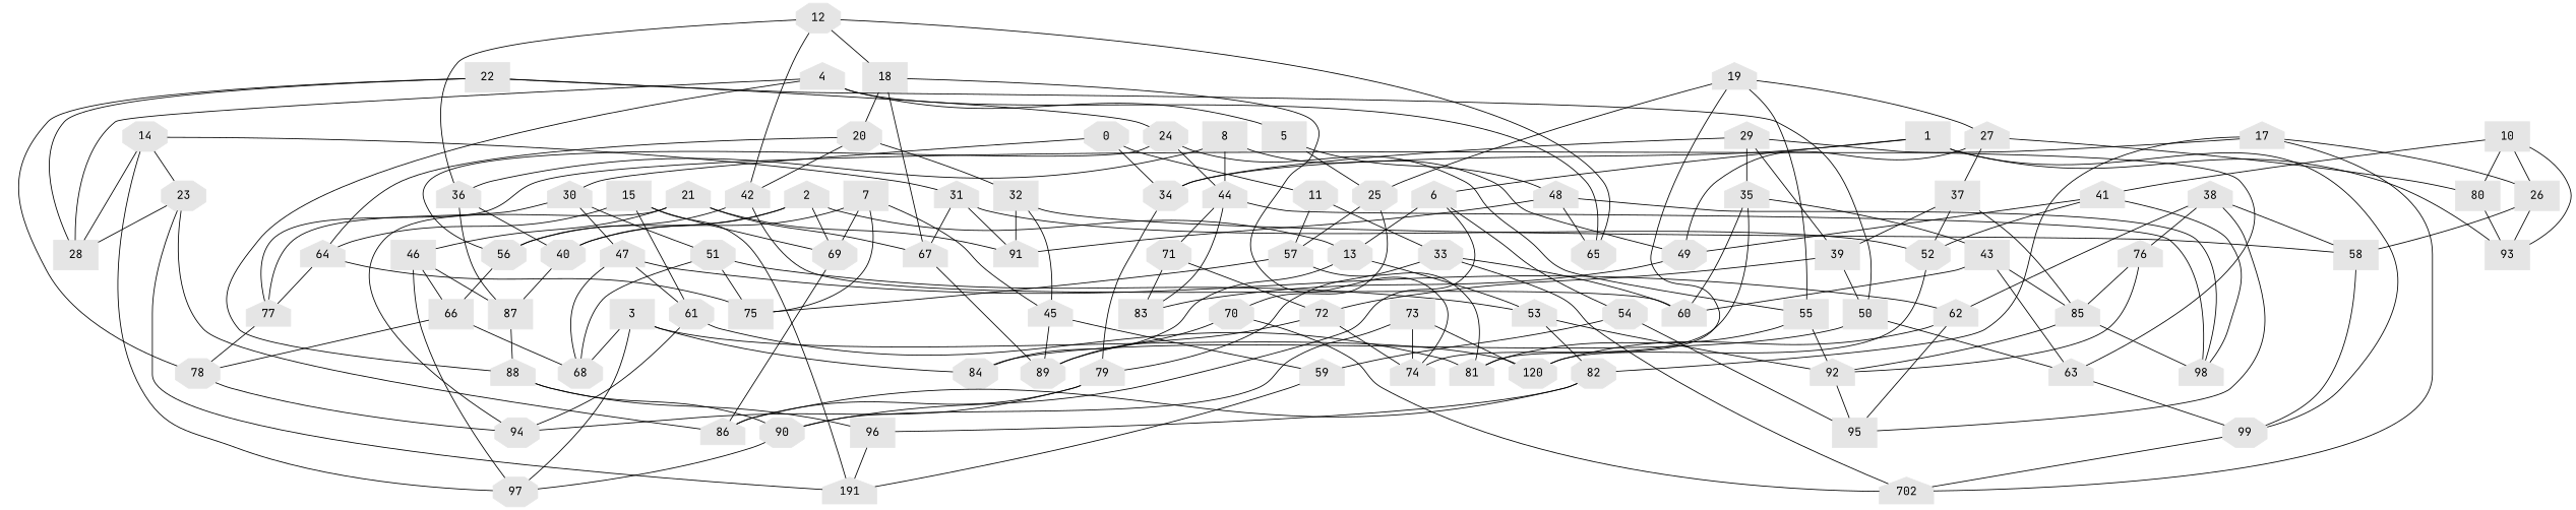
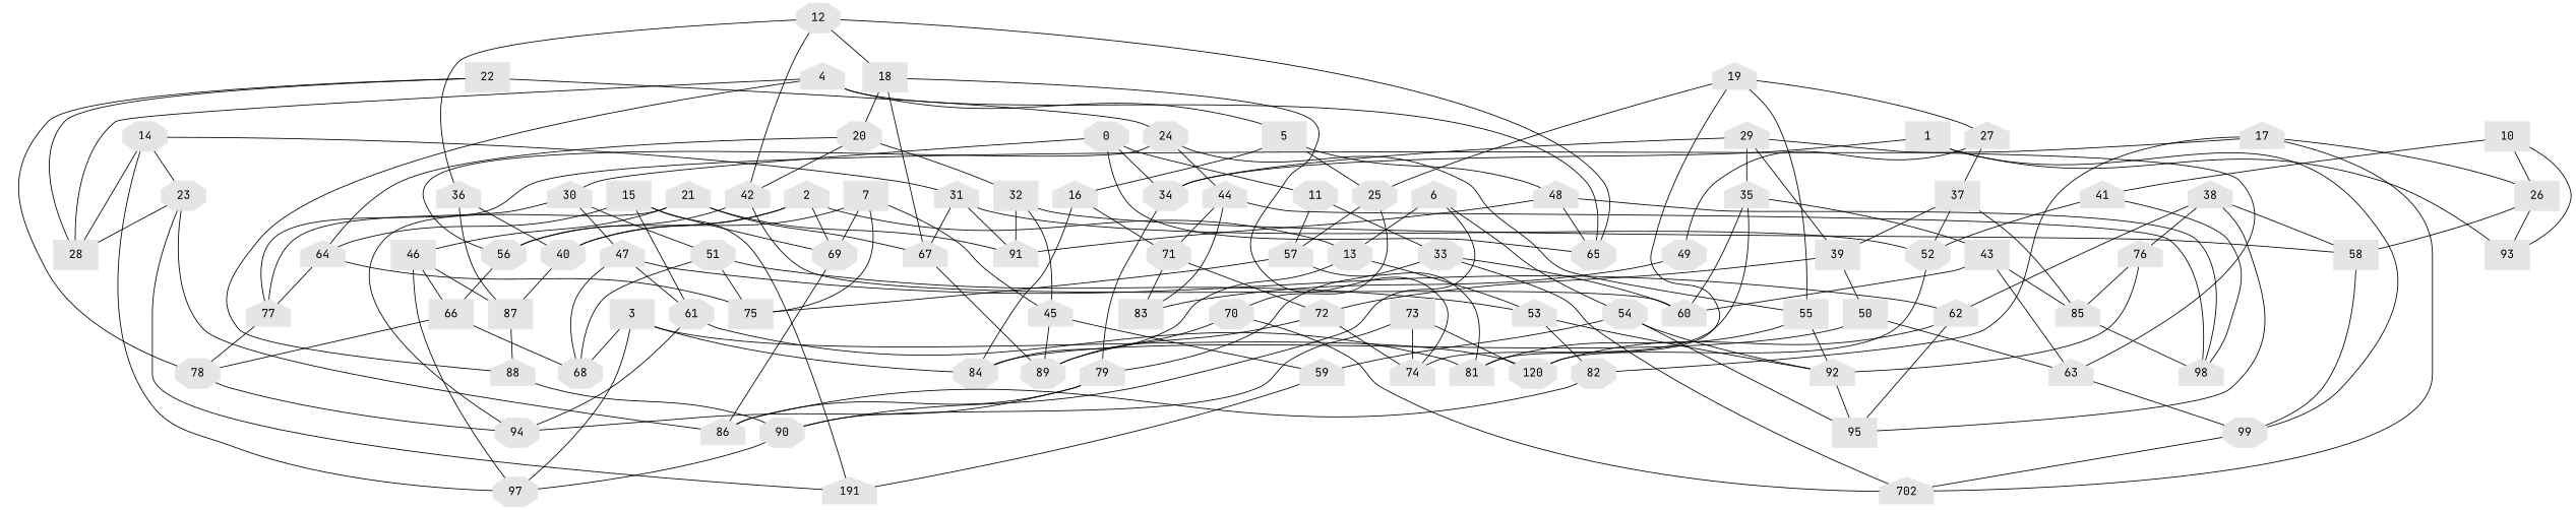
  graph {
    fontname="JetBrains Mono"
    node [color=gray90 fontname="JetBrains Mono" shape=house style=filled]
    edge [fontname="JetBrains Mono"]
    1 [shape=box]
    6
    34 [shape=octagon]
    93 [shape=box]
    99 [shape=octagon]
    13 [shape=octagon]
    54 [shape=octagon]
    90 [shape=octagon]
    79
    n10 [label=702]
    2
    40 [shape=octagon]
    56 [shape=octagon]
    69 [shape=octagon]
    84 [shape=octagon]
    53
    87 [shape=box]
    66 [shape=box]
    86
    3 [shape=box]
    68 [shape=octagon]
    97 [shape=octagon]
    n23 [label=120 shape=octagon]
    5 [shape=box]
    4
    28 [shape=box]
    65 [shape=octagon]
    88
+   16
    25 [shape=octagon]
    48
-   96 [shape=box]
    71 [shape=octagon]
    57
    70 [shape=octagon]
    91
    98
    95 [shape=box]
    59
    92
    7 [shape=box]
    45
    75 [shape=box]
    89 [shape=octagon]
-   8 [shape=box]
    36
    44
    49 [shape=octagon]
    83 [shape=box]
-   80 [shape=box]
    n51 [label=0 shape=octagon]
    11 [shape=octagon]
    30
    33 [shape=octagon]
    77
    47
    51 [shape=octagon]
    10 [shape=box]
    26 [shape=box]
    41
    58 [shape=box]
    52 [shape=octagon]
    60
    81
    n65 [label=191]
    12 [shape=octagon]
    18 [shape=box]
    42
    20 [shape=octagon]
    67
    74
    82 [shape=octagon]
    14 [shape=octagon]
    23 [shape=octagon]
    31
    15 [shape=box]
    61 [shape=octagon]
    64
    94 [shape=octagon]
    72
    17
    78 [shape=octagon]
    32 [shape=box]
    19
    27
    55 [shape=box]
    37 [shape=box]
    21
    46 [shape=box]
    22 [shape=box]
    24 [shape=octagon]
    50 [shape=box]
    63
    39 [shape=box]
    85
    29
    35
    43 [shape=box]
    62
    38
    76
    73 [shape=box]
-   1 -- 6
    1 -- 34
    1 -- 93
    1 -- 99
    6 -- 13
    6 -- 54
    6 -- 90
    34 -- 79
    99 -- n10
    13 -- 84
    13 -- 53
    54 -- 95
    54 -- 59
-   85 -- 92
+   54 -- 92
    90 -- 97
    79 -- 86
    79 -- 94
    2 -- 13
    2 -- 40
    2 -- 56
    2 -- 69
    40 -- 87
    56 -- 66
    69 -- 86
    53 -- 92
    53 -- 82
    87 -- 88
    66 -- 68
    66 -- 78
    3 -- 84
    3 -- 68
    3 -- 97
    3 -- n23
+   5 -- 16
    5 -- 25
    5 -- 48
    4 -- 5
    4 -- 28
    4 -- 65
    4 -- 88
    88 -- 90
-   88 -- 96
+   16 -- 84
+   16 -- 71
    25 -- 57
    25 -- 70
    48 -- 65
    48 -- 91
    48 -- 98
-   96 -- n65
    71 -- 83
    71 -- 72
    57 -- 75
    57 -- 81
    70 -- n10
    70 -- 89
    59 -- n65
    92 -- 95
    7 -- 40
    7 -- 69
    7 -- 45
    7 -- 75
    45 -- 59
    45 -- 89
-   8 -- 36
-   8 -- 44
-   8 -- 49
    36 -- 40
    36 -- 87
    44 -- 71
    44 -- 98
    44 -- 83
    49 -- 83
-   80 -- 93
    n51 -- 34
+   n51 -- 65
    n51 -- 11
    n51 -- 30
    11 -- 57
    11 -- 33
    30 -- 77
    30 -- 47
    30 -- 51
    33 -- 79
    33 -- n10
    33 -- 60
    77 -- 78
    47 -- 68
    47 -- 61
    47 -- 62
    51 -- 53
    51 -- 68
    51 -- 75
    10 -- 93
-   10 -- 80
    10 -- 26
    10 -- 41
    26 -- 93
    26 -- 58
    41 -- 98
-   41 -- 49
    41 -- 52
    58 -- 99
    52 -- n23
    12 -- 65
    12 -- 36
    12 -- 18
    12 -- 42
    18 -- 20
    18 -- 67
    18 -- 74
    42 -- 56
    42 -- 60
    20 -- 42
    20 -- 64
    20 -- 32
    67 -- 89
    82 -- 86
-   82 -- 96
    14 -- 97
    14 -- 28
    14 -- 23
    14 -- 31
    23 -- 86
    23 -- 28
    23 -- n65
    31 -- 91
    31 -- 52
    31 -- 67
    15 -- 69
    15 -- n65
    15 -- 61
    15 -- 64
    61 -- 81
    61 -- 94
    64 -- 75
    64 -- 77
    72 -- 89
    72 -- 74
    17 -- n10
    17 -- 77
    17 -- 26
    17 -- 82
    78 -- 94
    32 -- 91
    32 -- 45
    32 -- 58
    19 -- 25
    19 -- 81
    19 -- 27
    19 -- 55
    27 -- 49
-   27 -- 80
    27 -- 37
    55 -- 92
    55 -- 81
    37 -- 52
    37 -- 39
    37 -- 85
    21 -- 91
    21 -- 67
    21 -- 94
    21 -- 46
    46 -- 87
    46 -- 66
    46 -- 97
    22 -- 28
    22 -- 78
    22 -- 24
-   22 -- 50
    24 -- 56
    24 -- 44
    24 -- 55
    50 -- 84
    50 -- 63
    63 -- 99
    39 -- 72
    39 -- 50
    85 -- 98
    29 -- 34
    29 -- 63
    29 -- 39
    29 -- 35
    35 -- 60
    35 -- 74
    35 -- 43
    43 -- 60
    43 -- 63
    43 -- 85
    62 -- n23
    62 -- 95
    38 -- 95
    38 -- 58
    38 -- 62
    38 -- 76
    76 -- 92
    76 -- 85
    73 -- 90
    73 -- n23
    73 -- 74
  }
